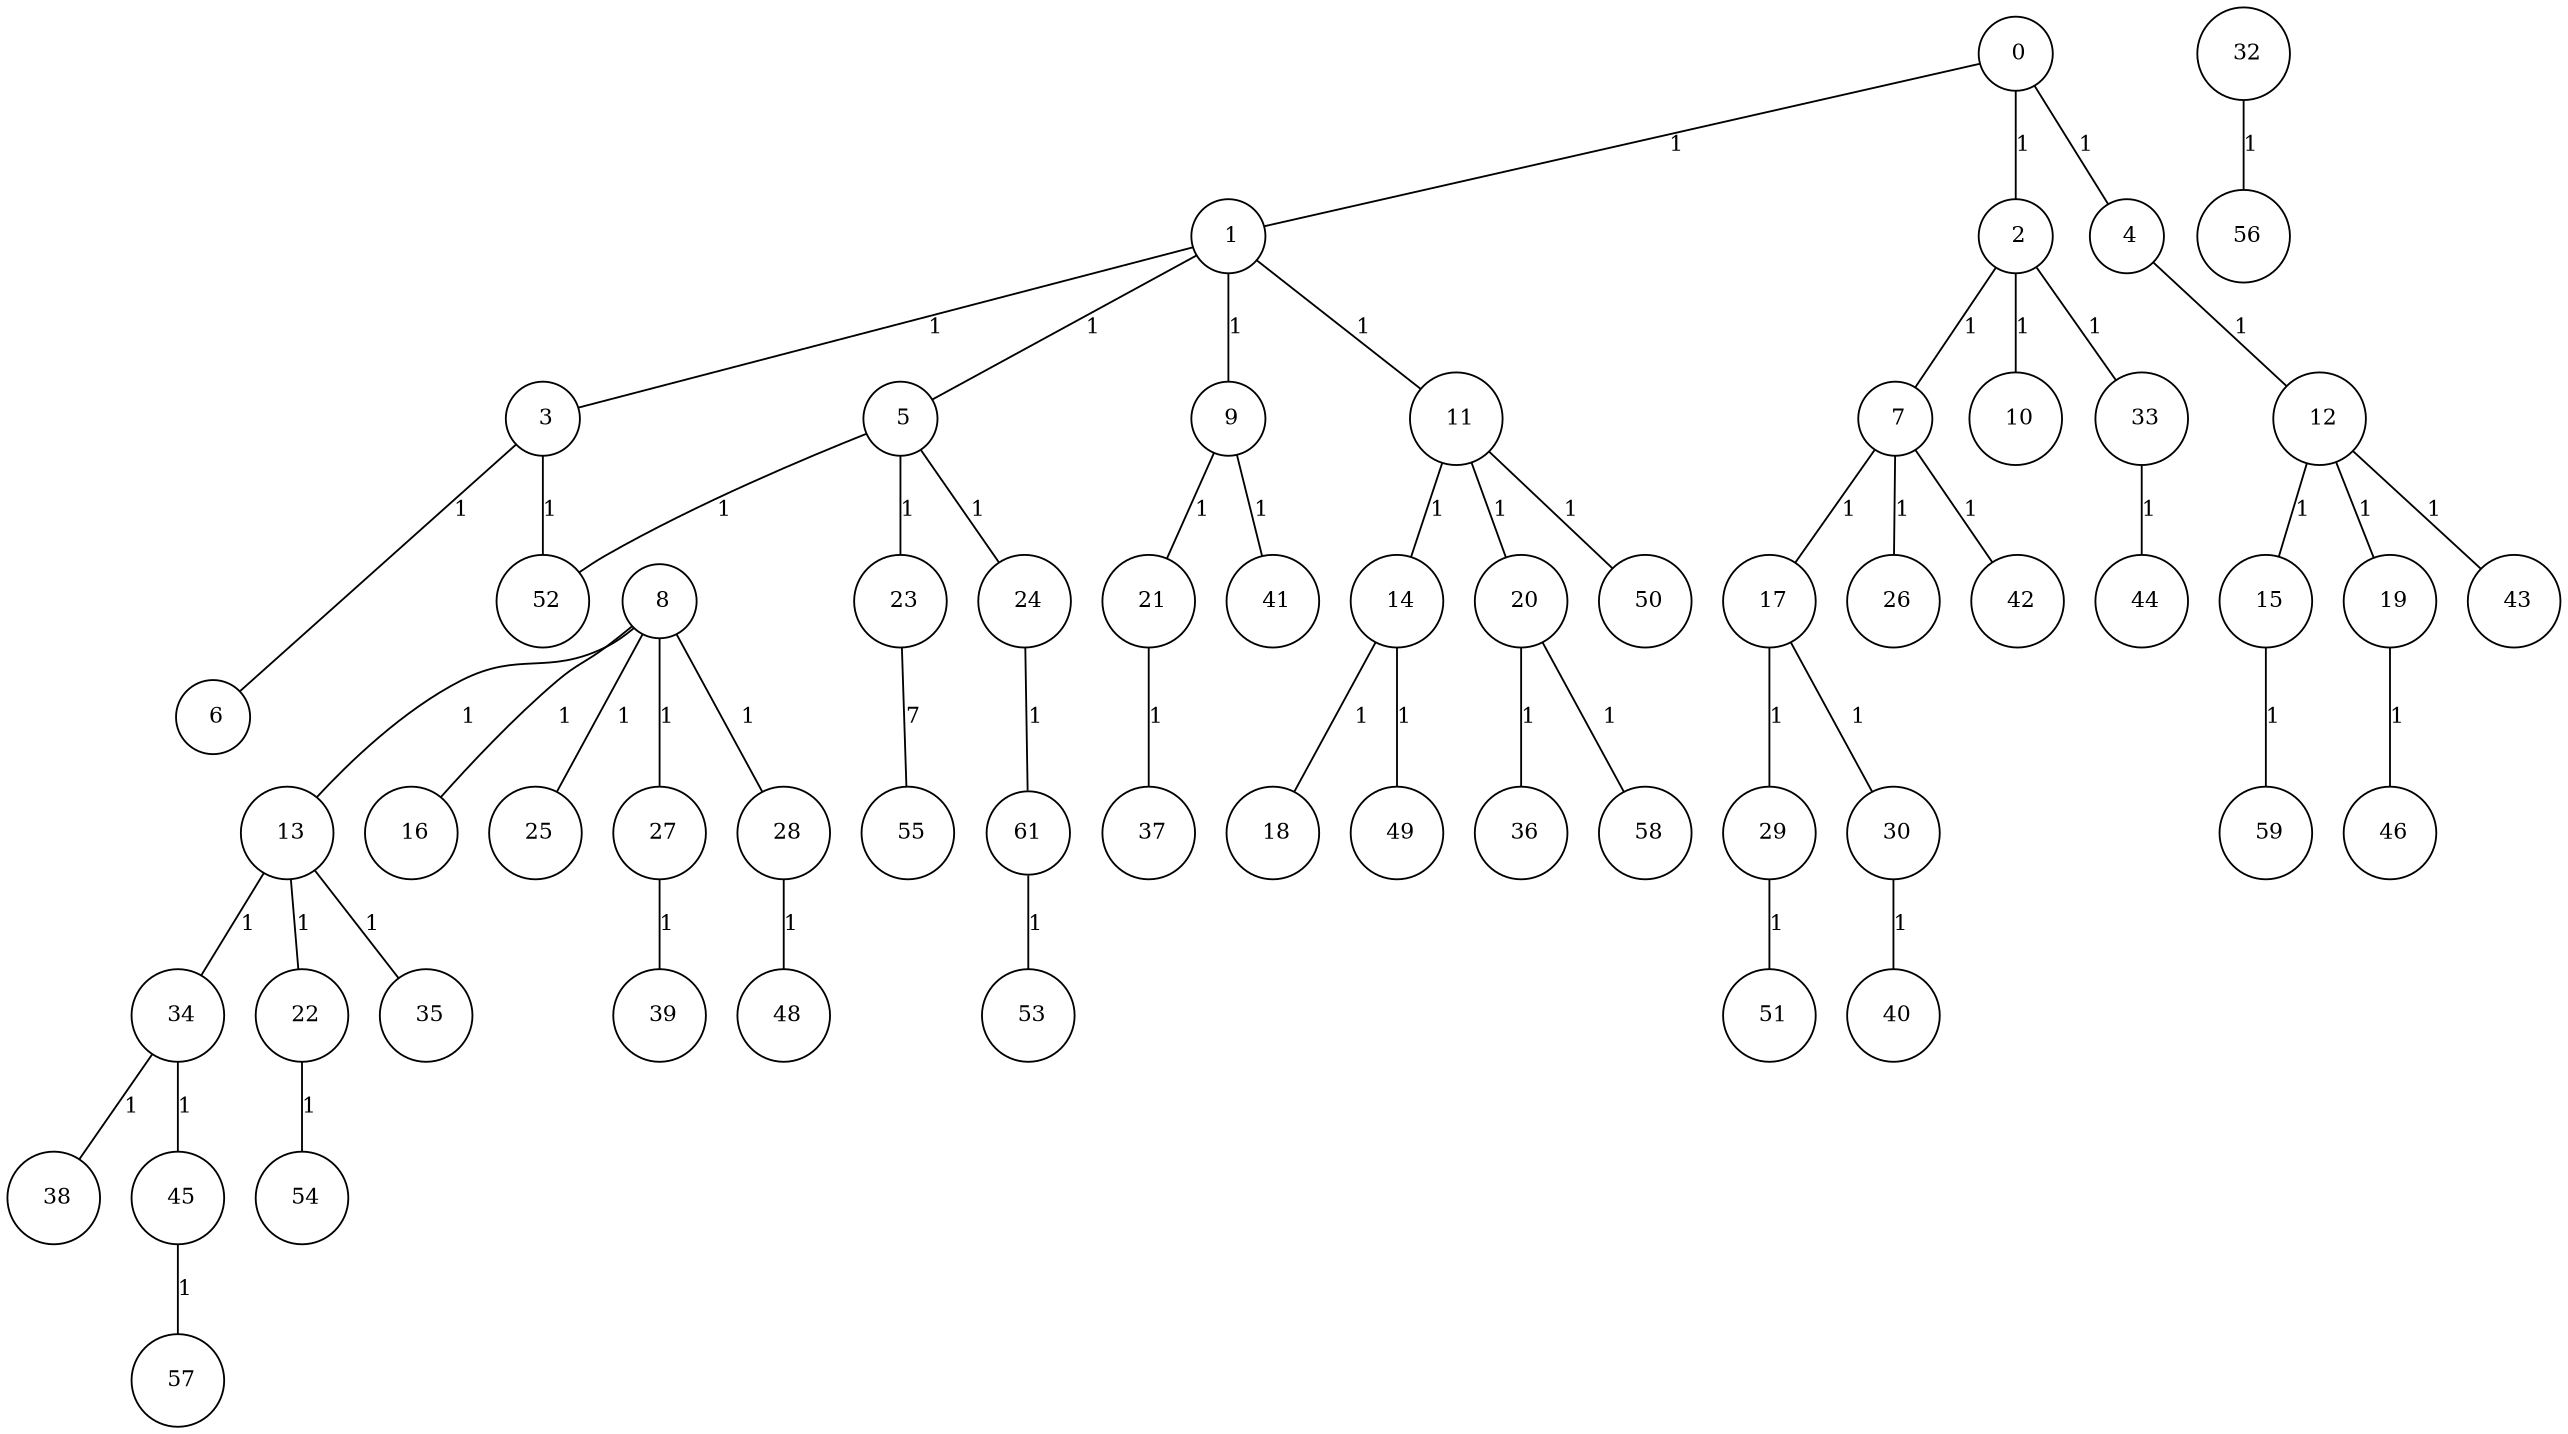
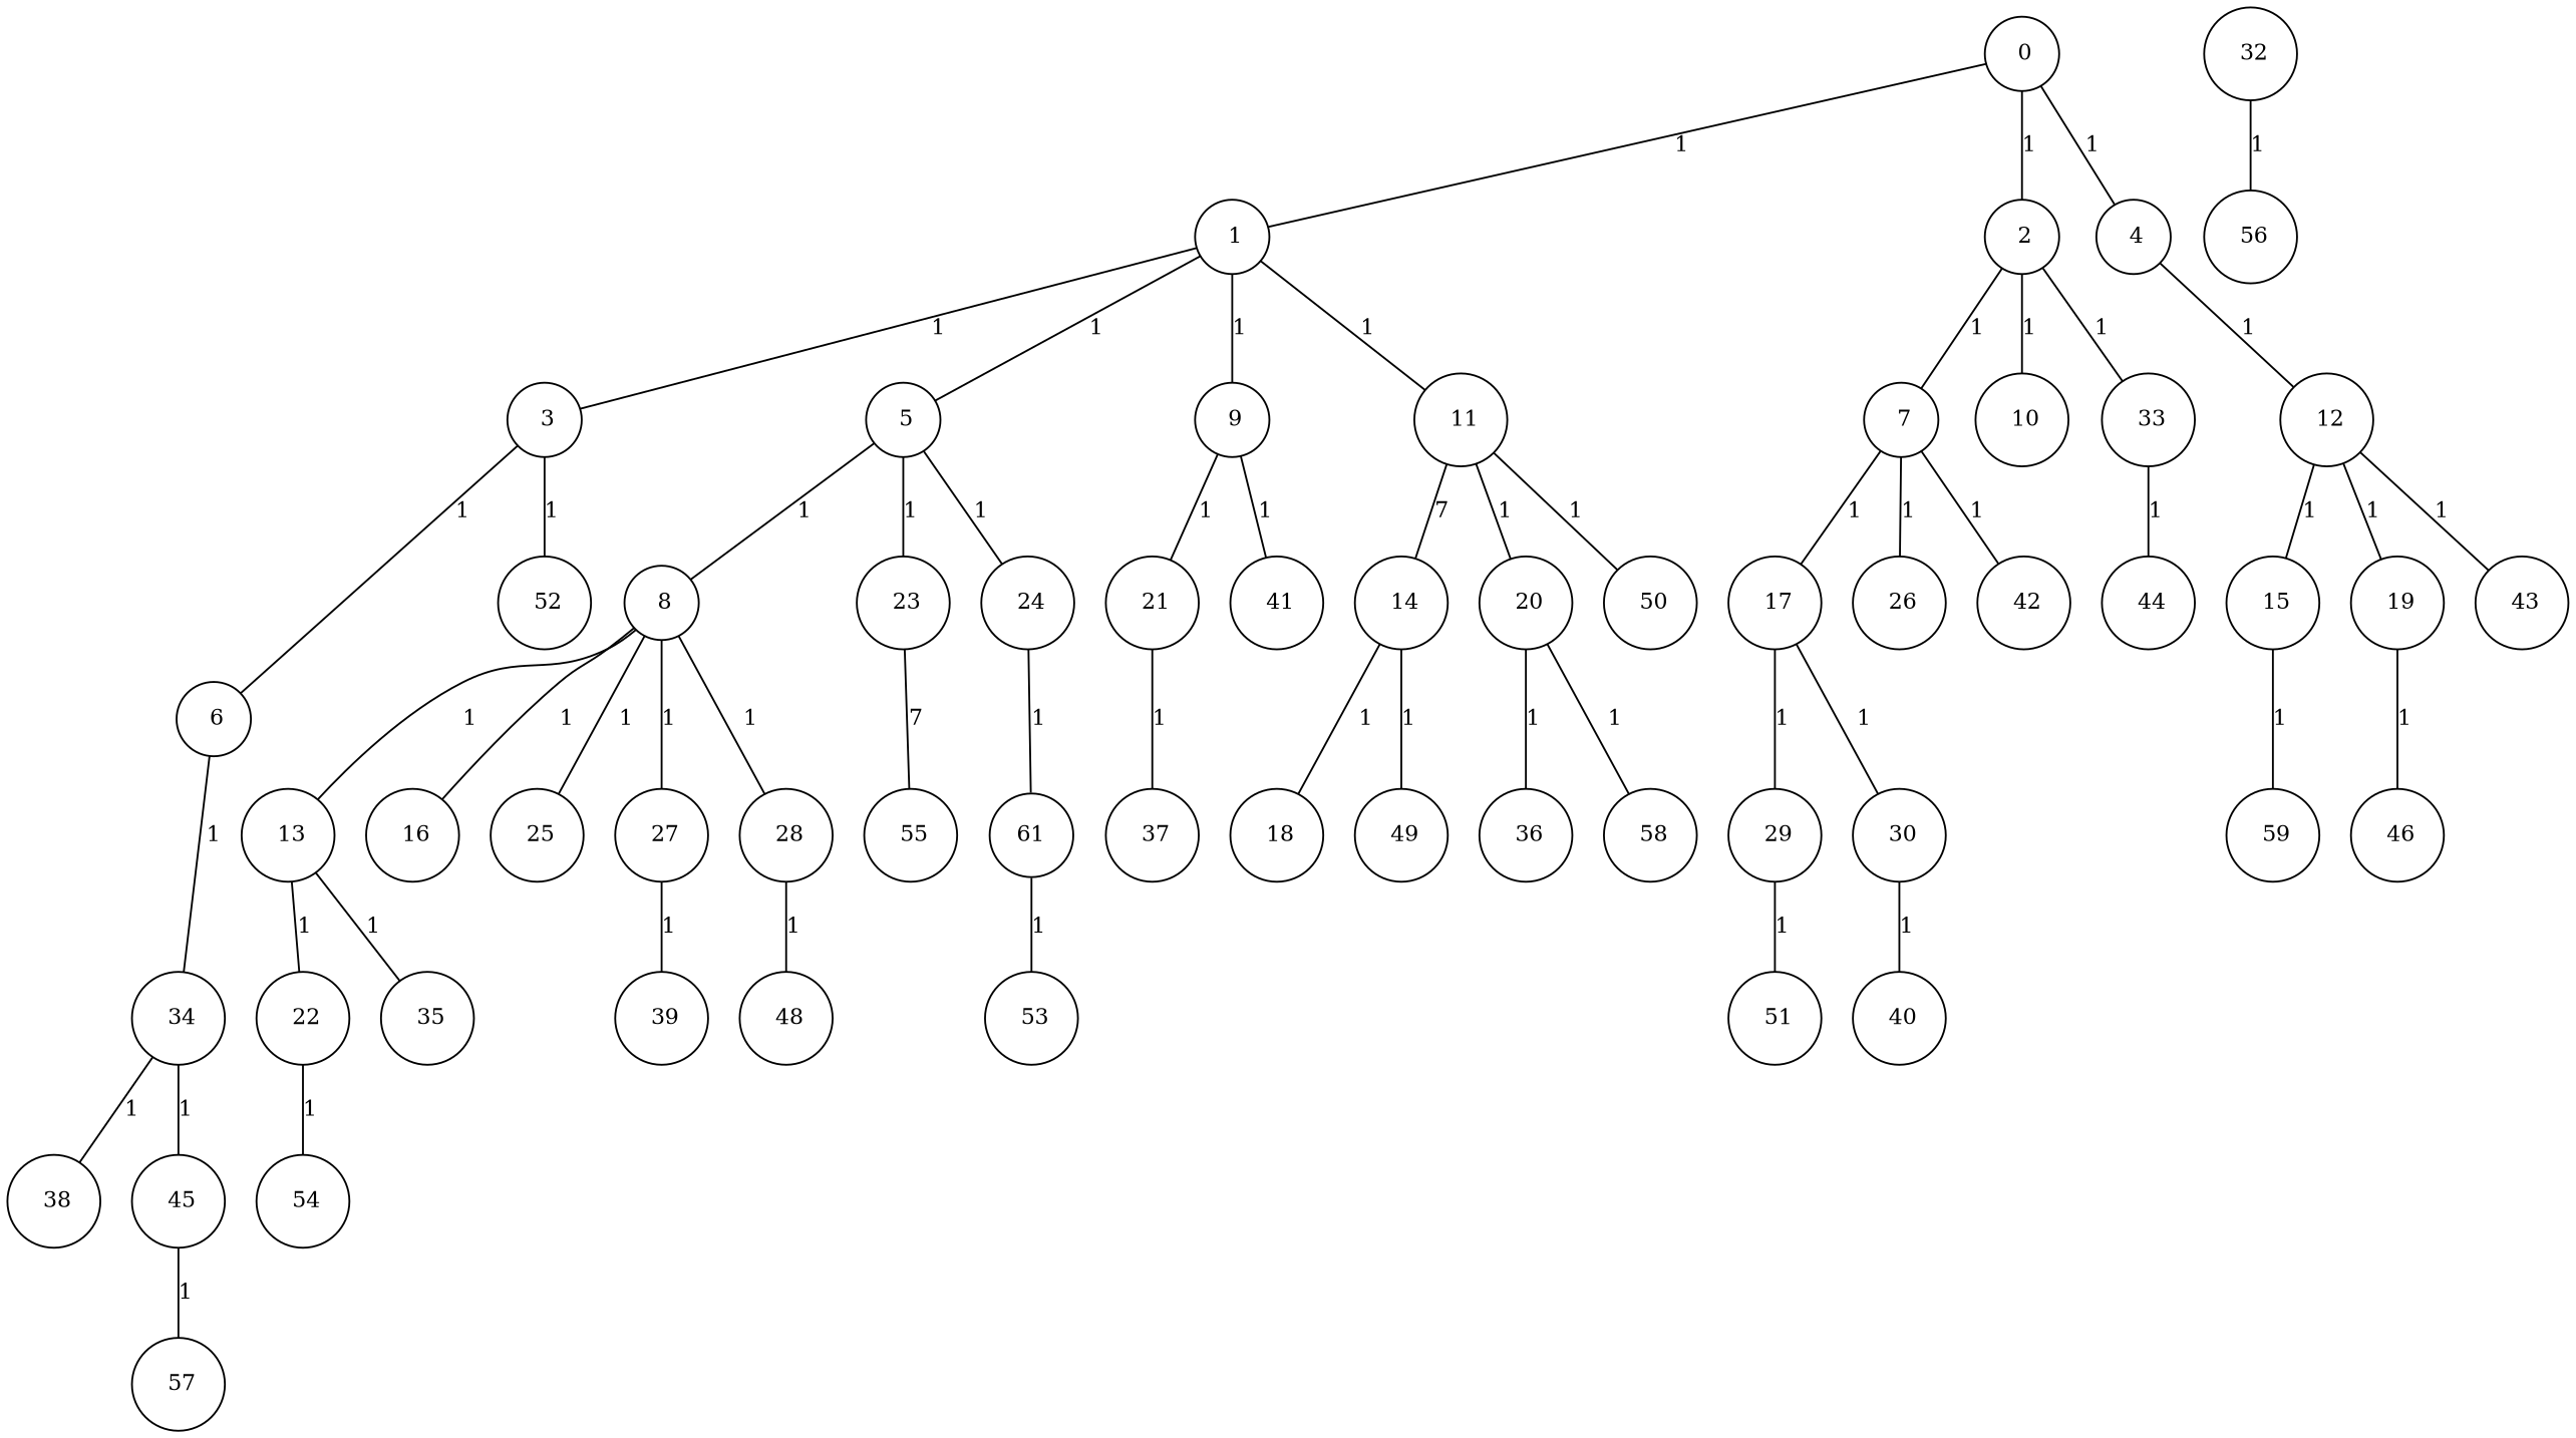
  graph {
    fixedsize="true;"
    node [color=black fontsize=12 hight=.12 shape=circle]
    edge [fontsize=12]
    n1 [label=" 0" width=.12]
    n2 [label=" 1" width=.12]
    n3 [label=" 2" width=.12]
    n4 [label=" 4" width=.12]
    n5 [label=" 3" width=.12]
    n6 [label=" 5" width=.12]
    n7 [label=" 9" width=.12]
    n8 [label=" 11" width=.12]
    n9 [label=" 7" width=.12]
    n10 [label=" 10" width=.12]
    n11 [label=" 33" width=.12]
    n12 [label=" 12" width=.12]
    n13 [label=" 6" width=.12]
    n14 [label=" 52" width=.12]
    n15 [label=" 8" width=.12]
    n16 [label=" 23" width=.12]
    n17 [label=" 24" width=.12]
    n18 [label=" 21" width=.12]
    n19 [label=" 41" width=.12]
    n20 [label=" 14" width=.12]
    n21 [label=" 20" width=.12]
    n22 [label=" 50" width=.12]
    n23 [label=" 17" width=.12]
    n24 [label=" 26" width=.12]
    n25 [label=" 42" width=.12]
    n26 [label=" 44" width=.12]
    n27 [label=" 34" width=.12]
    n28 [label=" 15" width=.12]
    n29 [label=" 19" width=.12]
    n30 [label=" 43" width=.12]
    n31 [label=" 13" width=.12]
    n32 [label=" 16" width=.12]
    n33 [label=" 25" width=.12]
    n34 [label=" 27" width=.12]
    n35 [label=" 28" width=.12]
    n36 [label=" 55" width=.12]
    n37 [label=61 width=.12]
    n38 [label=" 38" width=.12]
    n39 [label=" 45" width=.12]
    n40 [label=" 29" width=.12]
    n41 [label=" 30" width=.12]
    n42 [label=" 32" width=.12]
    n43 [label=" 56" width=.12]
    n44 [label=" 22" width=.12]
    n45 [label=" 35" width=.12]
    n46 [label=" 39" width=.12]
    n47 [label=" 48" width=.12]
    n48 [label=" 37" width=.12]
    n49 [label=" 18" width=.12]
    n50 [label=" 49" width=.12]
    n51 [label=" 36" width=.12]
    n52 [label=" 58" width=.12]
    n53 [label=" 59" width=.12]
    n54 [label=" 46" width=.12]
    n55 [label=" 54" width=.12]
    n56 [label=" 51" width=.12]
    n57 [label=" 40" width=.12]
    n58 [label=" 53" width=.12]
    n59 [label=" 57" width=.12]
    n1 -- n2 [label=1]
    n1 -- n3 [label=1]
    n1 -- n4 [label=1]
    n2 -- n5 [label=1]
    n2 -- n6 [label=1]
    n2 -- n7 [label=1]
    n2 -- n8 [label=1]
    n3 -- n9 [label=1]
    n3 -- n10 [label=1]
    n3 -- n11 [label=1]
    n4 -- n12 [label=1]
    n5 -- n13 [label=1]
    n5 -- n14 [label=1]
-   n6 -- n14 [label=1]
+   n6 -- n15 [label=1]
    n6 -- n16 [label=1]
    n6 -- n17 [label=1]
    n7 -- n18 [label=1]
    n7 -- n19 [label=1]
-   n8 -- n20 [label=1]
+   n8 -- n20 [label=7]
    n8 -- n21 [label=1]
    n8 -- n22 [label=1]
    n9 -- n23 [label=1]
    n9 -- n24 [label=1]
    n9 -- n25 [label=1]
    n11 -- n26 [label=1]
    n12 -- n28 [label=1]
    n12 -- n29 [label=1]
    n12 -- n30 [label=1]
-   n31 -- n27 [label=1]
+   n13 -- n27 [label=1]
    n15 -- n31 [label=1]
    n15 -- n32 [label=1]
    n15 -- n33 [label=1]
    n15 -- n34 [label=1]
    n15 -- n35 [label=1]
    n16 -- n36 [label=7]
    n17 -- n37 [label=1]
    n18 -- n48 [label=1]
    n20 -- n49 [label=1]
    n20 -- n50 [label=1]
    n21 -- n51 [label=1]
    n21 -- n52 [label=1]
    n23 -- n40 [label=1]
    n23 -- n41 [label=1]
    n27 -- n38 [label=1]
    n27 -- n39 [label=1]
    n28 -- n53 [label=1]
    n29 -- n54 [label=1]
    n31 -- n44 [label=1]
    n31 -- n45 [label=1]
    n34 -- n46 [label=1]
    n35 -- n47 [label=1]
    n37 -- n58 [label=1]
    n39 -- n59 [label=1]
    n40 -- n56 [label=1]
    n41 -- n57 [label=1]
    n42 -- n43 [label=1]
    n44 -- n55 [label=1]
  }
